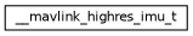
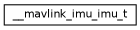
  digraph {
    rankdir=LR
-   n1 [color=black fillcolor=white fontname=Helvetica fontsize=10 height=0.2 label=__mavlink_highres_imu_t shape=record style=filled width=0.4]
+   n1 [color=black fillcolor=white fontname=Helvetica fontsize=10 height=0.2 label=__mavlink_imu_imu_t shape=record style=filled width=0.4]
  }
